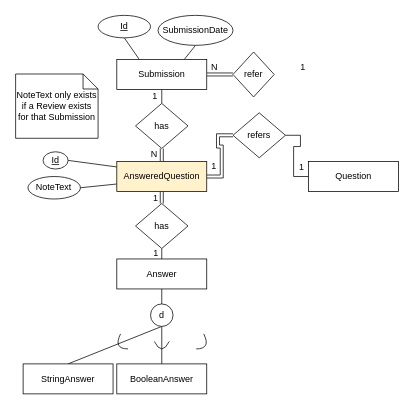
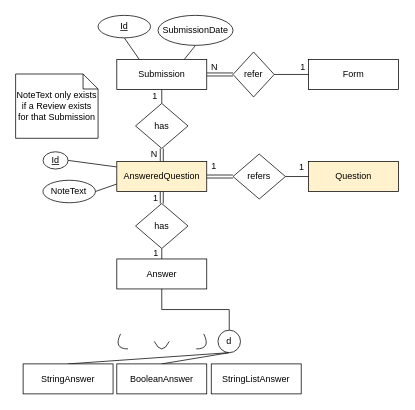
  <mxCell id="0" />
  <mxCell id="1" parent="0" />
  <mxCell id="2" style="rounded=0;orthogonalLoop=1;jettySize=auto;html=1;entryX=1;entryY=0.5;entryDx=0;entryDy=0;endArrow=none;endFill=0;exitX=-0.002;exitY=0.18;exitDx=0;exitDy=0;exitPerimeter=0;" edge="1" parent="1" source="28" target="17"><mxGeometry relative="1" as="geometry"><mxPoint x="119.28" y="368.81" as="sourcePoint" /></mxGeometry></mxCell>
+ <mxCell id="3" value="Form" style="rounded=0;whiteSpace=wrap;html=1;" vertex="1" parent="1"><mxGeometry x="410.91" y="78.84" width="120" height="40" as="geometry" /></mxCell>
  <mxCell id="4" style="rounded=0;orthogonalLoop=1;jettySize=auto;html=1;exitX=0.75;exitY=0;exitDx=0;exitDy=0;entryX=0.5;entryY=1;entryDx=0;entryDy=0;endArrow=none;endFill=0;" edge="1" parent="1" source="8" target="9"><mxGeometry relative="1" as="geometry" /></mxCell>
  <mxCell id="5" style="rounded=0;orthogonalLoop=1;jettySize=auto;html=1;exitX=0.25;exitY=0;exitDx=0;exitDy=0;entryX=0.5;entryY=1;entryDx=0;entryDy=0;endArrow=none;endFill=0;" edge="1" parent="1" source="8" target="10"><mxGeometry relative="1" as="geometry" /></mxCell>
  <mxCell id="6" style="rounded=0;orthogonalLoop=1;jettySize=auto;html=1;exitX=0.5;exitY=1;exitDx=0;exitDy=0;endArrow=none;endFill=0;entryX=0.5;entryY=0;entryDx=0;entryDy=0;" edge="1" parent="1" source="8" target="25"><mxGeometry relative="1" as="geometry"><mxPoint x="485.06" y="422.67" as="targetPoint" /></mxGeometry></mxCell>
  <mxCell id="7" style="edgeStyle=orthogonalEdgeStyle;rounded=0;orthogonalLoop=1;jettySize=auto;html=1;exitX=1;exitY=0.5;exitDx=0;exitDy=0;entryX=0;entryY=0.5;entryDx=0;entryDy=0;shape=link;" edge="1" parent="1" source="8" target="12"><mxGeometry relative="1" as="geometry" /></mxCell>
  <mxCell id="8" value="Submission" style="rounded=0;whiteSpace=wrap;html=1;" vertex="1" parent="1"><mxGeometry x="155" y="78.84" width="120" height="40" as="geometry" /></mxCell>
  <mxCell id="9" value="SubmissionDate" style="ellipse;whiteSpace=wrap;html=1;" vertex="1" parent="1"><mxGeometry x="210" y="20" width="100" height="40" as="geometry" /></mxCell>
  <mxCell id="10" value="&lt;u&gt;Id&lt;/u&gt;" style="ellipse;whiteSpace=wrap;html=1;" vertex="1" parent="1"><mxGeometry x="130" y="20" width="70" height="30" as="geometry" /></mxCell>
+ <mxCell id="11" style="edgeStyle=orthogonalEdgeStyle;rounded=0;orthogonalLoop=1;jettySize=auto;html=1;exitX=1;exitY=0.5;exitDx=0;exitDy=0;entryX=0;entryY=0.5;entryDx=0;entryDy=0;endArrow=none;endFill=0;" edge="1" parent="1" source="12" target="3"><mxGeometry relative="1" as="geometry" /></mxCell>
  <mxCell id="12" value="refer" style="rhombus;whiteSpace=wrap;html=1;" vertex="1" parent="1"><mxGeometry x="310" y="68.84" width="55" height="60" as="geometry" /></mxCell>
  <mxCell id="13" value="1" style="text;html=1;align=center;verticalAlign=middle;whiteSpace=wrap;rounded=0;" vertex="1" parent="1"><mxGeometry x="398" y="80.49" width="11" height="17.75" as="geometry" /></mxCell>
  <mxCell id="14" value="N" style="text;html=1;align=center;verticalAlign=middle;whiteSpace=wrap;rounded=0;" vertex="1" parent="1"><mxGeometry x="281" y="84.37" width="9" height="10" as="geometry" /></mxCell>
  <mxCell id="15" value="1" style="text;html=1;align=center;verticalAlign=middle;whiteSpace=wrap;rounded=0;" vertex="1" parent="1"><mxGeometry x="201" y="121.34" width="10" height="13.16" as="geometry" /></mxCell>
  <mxCell id="16" value="N" style="text;html=1;align=center;verticalAlign=middle;whiteSpace=wrap;rounded=0;" vertex="1" parent="1"><mxGeometry x="200" y="200" width="10" height="10" as="geometry" /></mxCell>
  <mxCell id="17" value="&lt;u&gt;Id&lt;/u&gt;" style="ellipse;whiteSpace=wrap;html=1;" vertex="1" parent="1"><mxGeometry x="56.61" y="202" width="33.39" height="23" as="geometry" /></mxCell>
- <mxCell id="18" value="NoteText" style="ellipse;whiteSpace=wrap;html=1;" vertex="1" parent="1"><mxGeometry x="36.47" y="235" width="70" height="30" as="geometry" /></mxCell>
+ <mxCell id="18" value="NoteText" style="ellipse;whiteSpace=wrap;html=1;" vertex="1" parent="1"><mxGeometry x="56.47" y="240" width="70" height="30" as="geometry" /></mxCell>
  <mxCell id="19" style="edgeStyle=orthogonalEdgeStyle;rounded=0;orthogonalLoop=1;jettySize=auto;html=1;exitX=0;exitY=0.5;exitDx=0;exitDy=0;entryX=1;entryY=0.5;entryDx=0;entryDy=0;endArrow=none;endFill=0;" edge="1" parent="1" source="20" target="21"><mxGeometry relative="1" as="geometry" /></mxCell>
- <mxCell id="20" value="Question" style="rounded=0;whiteSpace=wrap;html=1;" vertex="1" parent="1"><mxGeometry x="410.91" y="215" width="120" height="40" as="geometry" /></mxCell>
- <mxCell id="21" value="refers" style="rhombus;whiteSpace=wrap;html=1;" vertex="1" parent="1"><mxGeometry x="310" y="150" width="70" height="60" as="geometry" /></mxCell>
+ <mxCell id="20" value="Question" style="rounded=0;whiteSpace=wrap;html=1;fillColor=#fff2cc;" vertex="1" parent="1"><mxGeometry x="410.91" y="215" width="120" height="40" as="geometry" /></mxCell>
+ <mxCell id="21" value="refers" style="rhombus;whiteSpace=wrap;html=1;" vertex="1" parent="1"><mxGeometry x="310" y="205" width="70" height="60" as="geometry" /></mxCell>
  <mxCell id="22" style="rounded=0;orthogonalLoop=1;jettySize=auto;html=1;exitX=0;exitY=0.75;exitDx=0;exitDy=0;entryX=1;entryY=0.5;entryDx=0;entryDy=0;endArrow=none;endFill=0;dashed=0;" edge="1" parent="1" source="28" target="18"><mxGeometry relative="1" as="geometry"><mxPoint x="119.28" y="388.81" as="sourcePoint" /></mxGeometry></mxCell>
  <mxCell id="23" value="NoteText only exists if a Review exists for that Submission" style="shape=note;size=20;whiteSpace=wrap;html=1;" vertex="1" parent="1"><mxGeometry x="20" y="98.24" width="110" height="85.75" as="geometry" /></mxCell>
  <mxCell id="24" style="edgeStyle=orthogonalEdgeStyle;rounded=0;orthogonalLoop=1;jettySize=auto;html=1;exitX=0.5;exitY=1;exitDx=0;exitDy=0;entryX=0.5;entryY=0;entryDx=0;entryDy=0;shape=link;" edge="1" parent="1" source="25" target="28"><mxGeometry relative="1" as="geometry" /></mxCell>
  <mxCell id="25" value="has" style="rhombus;whiteSpace=wrap;html=1;" vertex="1" parent="1"><mxGeometry x="180" y="137.5" width="70" height="60" as="geometry" /></mxCell>
  <mxCell id="26" style="edgeStyle=orthogonalEdgeStyle;rounded=0;orthogonalLoop=1;jettySize=auto;html=1;exitX=1;exitY=0.5;exitDx=0;exitDy=0;entryX=0;entryY=0.5;entryDx=0;entryDy=0;shape=link;" edge="1" parent="1" source="28" target="21"><mxGeometry relative="1" as="geometry" /></mxCell>
  <mxCell id="27" style="edgeStyle=orthogonalEdgeStyle;rounded=0;orthogonalLoop=1;jettySize=auto;html=1;exitX=0.5;exitY=1;exitDx=0;exitDy=0;entryX=0.5;entryY=0;entryDx=0;entryDy=0;shape=link;" edge="1" parent="1" source="28" target="31"><mxGeometry relative="1" as="geometry" /></mxCell>
  <mxCell id="28" value="AnsweredQuestion" style="rounded=0;whiteSpace=wrap;html=1;fillColor=#fff2cc;" vertex="1" parent="1"><mxGeometry x="155" y="215" width="120" height="40" as="geometry" /></mxCell>
  <mxCell id="29" value="Answer" style="rounded=0;whiteSpace=wrap;html=1;" vertex="1" parent="1"><mxGeometry x="155" y="345" width="120" height="40" as="geometry" /></mxCell>
  <mxCell id="30" style="edgeStyle=orthogonalEdgeStyle;rounded=0;orthogonalLoop=1;jettySize=auto;html=1;exitX=0.5;exitY=1;exitDx=0;exitDy=0;entryX=0.5;entryY=0;entryDx=0;entryDy=0;endArrow=none;endFill=0;" edge="1" parent="1" source="31" target="29"><mxGeometry relative="1" as="geometry" /></mxCell>
  <mxCell id="31" value="has" style="rhombus;whiteSpace=wrap;html=1;" vertex="1" parent="1"><mxGeometry x="180" y="271" width="70" height="60" as="geometry" /></mxCell>
  <mxCell id="32" style="edgeStyle=orthogonalEdgeStyle;rounded=0;orthogonalLoop=1;jettySize=auto;html=1;exitX=0.5;exitY=0;exitDx=0;exitDy=0;entryX=0.5;entryY=1;entryDx=0;entryDy=0;endArrow=none;endFill=0;" edge="1" parent="1" source="35" target="29"><mxGeometry relative="1" as="geometry" /></mxCell>
  <mxCell id="33" style="rounded=0;orthogonalLoop=1;jettySize=auto;html=1;exitX=0.5;exitY=1;exitDx=0;exitDy=0;entryX=0.5;entryY=0;entryDx=0;entryDy=0;endArrow=none;endFill=0;" edge="1" parent="1" source="35" target="39"><mxGeometry relative="1" as="geometry" /></mxCell>
  <mxCell id="34" style="rounded=0;orthogonalLoop=1;jettySize=auto;html=1;exitX=0.5;exitY=1;exitDx=0;exitDy=0;entryX=0.5;entryY=0;entryDx=0;entryDy=0;endArrow=none;endFill=0;" edge="1" parent="1" source="35" target="38"><mxGeometry relative="1" as="geometry" /></mxCell>
- <mxCell id="35" value="d" style="ellipse;whiteSpace=wrap;html=1;aspect=fixed;" vertex="1" parent="1"><mxGeometry x="200" y="405" width="30" height="30" as="geometry" /></mxCell>
+ <mxCell id="35" value="d" style="ellipse;whiteSpace=wrap;html=1;aspect=fixed;" vertex="1" parent="1"><mxGeometry x="290" y="440" width="30" height="30" as="geometry" /></mxCell>
  <mxCell id="36" value="1" style="text;html=1;align=center;verticalAlign=middle;whiteSpace=wrap;rounded=0;" vertex="1" parent="1"><mxGeometry x="203.25" y="259" width="7.5" height="10" as="geometry" /></mxCell>
  <mxCell id="37" value="1" style="text;html=1;align=center;verticalAlign=middle;whiteSpace=wrap;rounded=0;" vertex="1" parent="1"><mxGeometry x="204.75" y="332" width="5" height="10" as="geometry" /></mxCell>
  <mxCell id="38" value="BooleanAnswer" style="rounded=0;whiteSpace=wrap;html=1;" vertex="1" parent="1"><mxGeometry x="155" y="485" width="120" height="40" as="geometry" /></mxCell>
  <mxCell id="39" value="StringAnswer" style="rounded=0;whiteSpace=wrap;html=1;" vertex="1" parent="1"><mxGeometry x="30" y="485" width="120" height="40" as="geometry" /></mxCell>
+ <mxCell id="40" value="StringListAnswer" style="rounded=0;whiteSpace=wrap;html=1;" vertex="1" parent="1"><mxGeometry x="281" y="485" width="120" height="40" as="geometry" /></mxCell>
  <mxCell id="41" value="" style="endArrow=none;html=1;rounded=0;curved=1;" edge="1" parent="1"><mxGeometry width="50" height="50" relative="1" as="geometry"><mxPoint x="170" y="465" as="sourcePoint" /><mxPoint x="160" y="445" as="targetPoint" /><Array as="points"><mxPoint x="150" y="465" /></Array></mxGeometry></mxCell>
  <mxCell id="42" value="" style="endArrow=none;html=1;rounded=0;curved=1;" edge="1" parent="1"><mxGeometry width="50" height="50" relative="1" as="geometry"><mxPoint x="205" y="455" as="sourcePoint" /><mxPoint x="225" y="455" as="targetPoint" /><Array as="points"><mxPoint x="215" y="475" /></Array></mxGeometry></mxCell>
  <mxCell id="43" value="" style="endArrow=none;html=1;rounded=0;curved=1;" edge="1" parent="1"><mxGeometry width="50" height="50" relative="1" as="geometry"><mxPoint x="261" y="465" as="sourcePoint" /><mxPoint x="271" y="445" as="targetPoint" /><Array as="points"><mxPoint x="281" y="465" /></Array></mxGeometry></mxCell>
  <mxCell id="44" value="1" style="text;html=1;align=center;verticalAlign=middle;whiteSpace=wrap;rounded=0;" vertex="1" parent="1"><mxGeometry x="280" y="215" width="10" height="13.16" as="geometry" /></mxCell>
  <mxCell id="45" value="1" style="text;html=1;align=center;verticalAlign=middle;whiteSpace=wrap;rounded=0;" vertex="1" parent="1"><mxGeometry x="397" y="216" width="10" height="13.16" as="geometry" /></mxCell>
